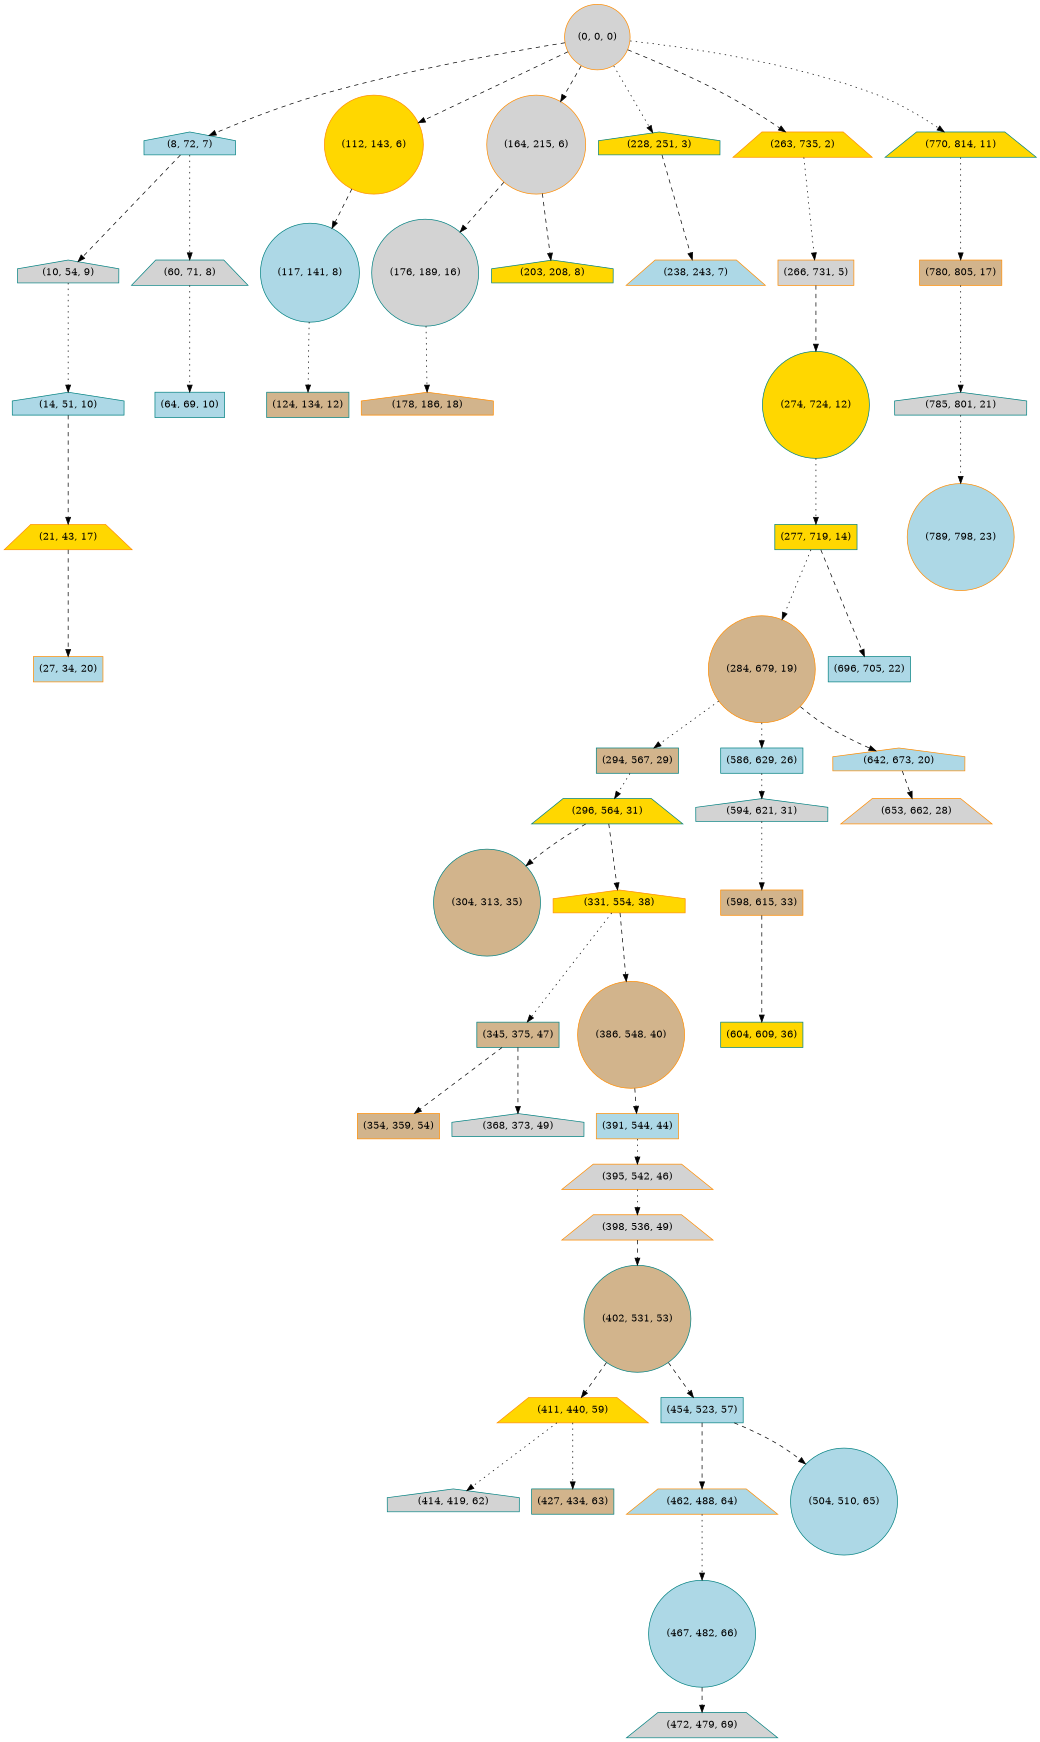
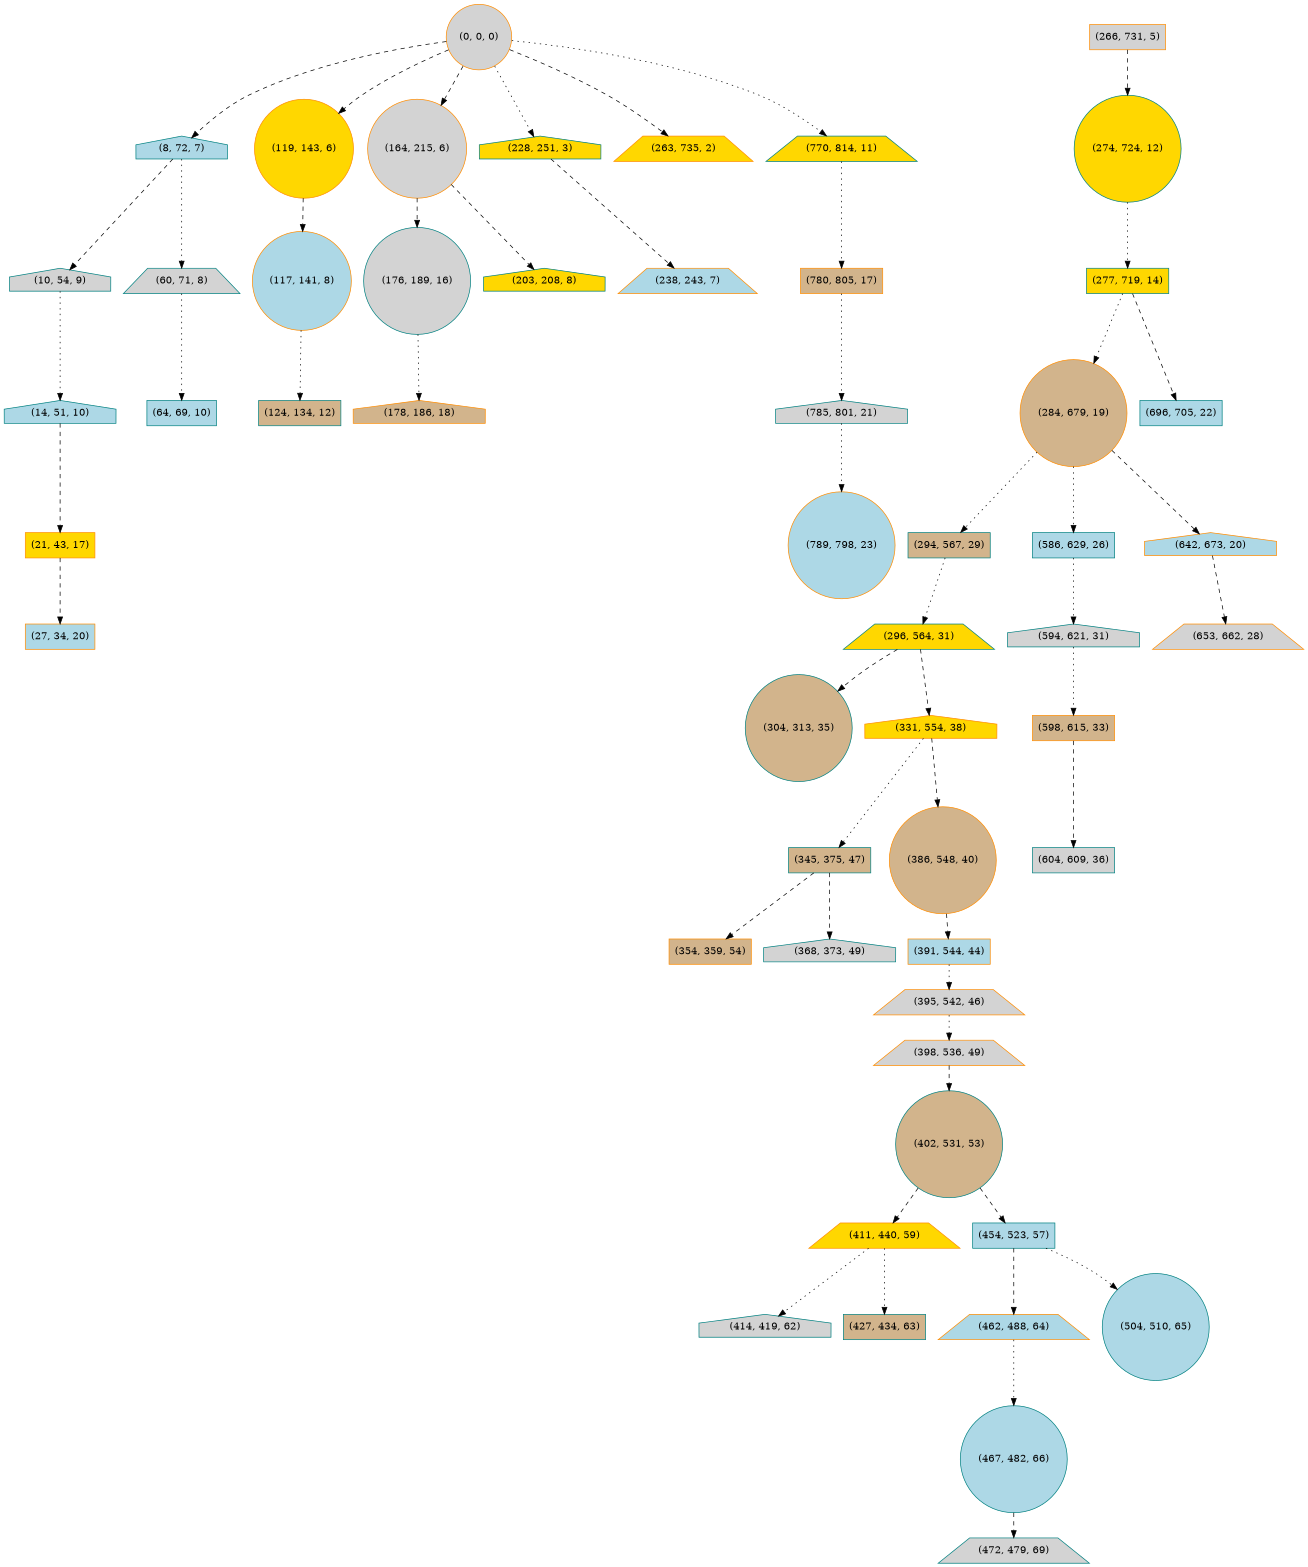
  digraph {
    node [color=teal fillcolor=lightblue shape=box style=filled]
    edge [style=dashed]
    "(0, 0, 0)" [color=darkorange fillcolor=lightgrey shape=circle]
    "(8, 72, 7)" [shape=house]
-   "(112, 143, 6)" [color=darkorange fillcolor=gold shape=circle]
+   "(112, 143, 6)" [color=darkorange fillcolor=gold shape=circle label="(119, 143, 6)"]
    "(164, 215, 6)" [color=darkorange fillcolor=lightgrey shape=circle]
    "(228, 251, 3)" [fillcolor=gold shape=house]
    "(263, 735, 2)" [color=darkorange fillcolor=gold shape=trapezium]
    "(770, 814, 11)" [fillcolor=gold shape=trapezium]
    "(10, 54, 9)" [fillcolor=lightgrey shape=house]
    "(60, 71, 8)" [fillcolor=lightgrey shape=trapezium]
-   "(117, 141, 8)" [shape=circle]
+   "(117, 141, 8)" [color=darkorange shape=circle]
    "(176, 189, 16)" [fillcolor=lightgrey shape=circle]
    "(203, 208, 8)" [fillcolor=gold shape=house]
    "(238, 243, 7)" [color=darkorange shape=trapezium]
    "(266, 731, 5)" [color=darkorange fillcolor=lightgrey]
    "(780, 805, 17)" [color=darkorange fillcolor=tan]
    "(14, 51, 10)" [shape=house]
    "(64, 69, 10)"
-   "(21, 43, 17)" [color=darkorange fillcolor=gold shape=trapezium]
+   "(21, 43, 17)" [color=darkorange fillcolor=gold]
    "(27, 34, 20)" [color=darkorange]
    "(124, 134, 12)" [fillcolor=tan]
    "(178, 186, 18)" [color=darkorange fillcolor=tan shape=house]
    "(274, 724, 12)" [fillcolor=gold shape=circle]
    "(277, 719, 14)" [fillcolor=gold]
    "(284, 679, 19)" [color=darkorange fillcolor=tan shape=circle]
    "(696, 705, 22)"
    "(294, 567, 29)" [fillcolor=tan]
    "(586, 629, 26)"
    "(642, 673, 20)" [color=darkorange shape=house]
    "(296, 564, 31)" [fillcolor=gold shape=trapezium]
    "(594, 621, 31)" [fillcolor=lightgrey shape=house]
    "(653, 662, 28)" [color=darkorange fillcolor=lightgrey shape=trapezium]
    "(304, 313, 35)" [fillcolor=tan shape=circle]
    "(331, 554, 38)" [color=darkorange fillcolor=gold shape=house]
    "(345, 375, 47)" [fillcolor=tan]
    "(386, 548, 40)" [color=darkorange fillcolor=tan shape=circle]
    "(354, 359, 54)" [color=darkorange fillcolor=tan]
    "(368, 373, 49)" [fillcolor=lightgrey shape=house]
    "(391, 544, 44)" [color=darkorange]
    "(395, 542, 46)" [color=darkorange fillcolor=lightgrey shape=trapezium]
    "(398, 536, 49)" [color=darkorange fillcolor=lightgrey shape=trapezium]
    "(402, 531, 53)" [fillcolor=tan shape=circle]
    "(411, 440, 59)" [color=darkorange fillcolor=gold shape=trapezium]
    "(454, 523, 57)"
    "(414, 419, 62)" [fillcolor=lightgrey shape=house]
    "(427, 434, 63)" [fillcolor=tan]
    "(462, 488, 64)" [color=darkorange shape=trapezium]
    "(504, 510, 65)" [shape=circle]
    "(467, 482, 66)" [shape=circle]
    "(472, 479, 69)" [fillcolor=lightgrey shape=trapezium]
    "(598, 615, 33)" [color=darkorange fillcolor=tan]
-   "(604, 609, 36)" [fillcolor=gold]
+   "(604, 609, 36)" [fillcolor=lightgrey]
    "(785, 801, 21)" [fillcolor=lightgrey shape=house]
    "(789, 798, 23)" [color=darkorange shape=circle]
    "(0, 0, 0)" -> "(8, 72, 7)"
    "(0, 0, 0)" -> "(112, 143, 6)"
    "(0, 0, 0)" -> "(164, 215, 6)"
    "(0, 0, 0)" -> "(228, 251, 3)" [style=dotted]
    "(0, 0, 0)" -> "(263, 735, 2)"
    "(0, 0, 0)" -> "(770, 814, 11)" [style=dotted]
    "(8, 72, 7)" -> "(10, 54, 9)"
    "(8, 72, 7)" -> "(60, 71, 8)" [style=dotted]
    "(112, 143, 6)" -> "(117, 141, 8)"
    "(164, 215, 6)" -> "(176, 189, 16)"
    "(164, 215, 6)" -> "(203, 208, 8)"
    "(228, 251, 3)" -> "(238, 243, 7)"
-   "(263, 735, 2)" -> "(266, 731, 5)" [style=dotted]
    "(770, 814, 11)" -> "(780, 805, 17)" [style=dotted]
    "(10, 54, 9)" -> "(14, 51, 10)" [style=dotted]
    "(60, 71, 8)" -> "(64, 69, 10)" [style=dotted]
    "(117, 141, 8)" -> "(124, 134, 12)" [style=dotted]
    "(176, 189, 16)" -> "(178, 186, 18)" [style=dotted]
    "(266, 731, 5)" -> "(274, 724, 12)"
    "(780, 805, 17)" -> "(785, 801, 21)" [style=dotted]
    "(14, 51, 10)" -> "(21, 43, 17)"
    "(21, 43, 17)" -> "(27, 34, 20)"
    "(274, 724, 12)" -> "(277, 719, 14)" [style=dotted]
    "(277, 719, 14)" -> "(284, 679, 19)" [style=dotted]
    "(277, 719, 14)" -> "(696, 705, 22)"
    "(284, 679, 19)" -> "(294, 567, 29)" [style=dotted]
    "(284, 679, 19)" -> "(586, 629, 26)" [style=dotted]
    "(284, 679, 19)" -> "(642, 673, 20)"
    "(294, 567, 29)" -> "(296, 564, 31)" [style=dotted]
    "(586, 629, 26)" -> "(594, 621, 31)" [style=dotted]
    "(642, 673, 20)" -> "(653, 662, 28)"
    "(296, 564, 31)" -> "(304, 313, 35)"
    "(296, 564, 31)" -> "(331, 554, 38)"
    "(594, 621, 31)" -> "(598, 615, 33)" [style=dotted]
    "(331, 554, 38)" -> "(345, 375, 47)" [style=dotted]
    "(331, 554, 38)" -> "(386, 548, 40)"
    "(345, 375, 47)" -> "(354, 359, 54)"
    "(345, 375, 47)" -> "(368, 373, 49)"
    "(386, 548, 40)" -> "(391, 544, 44)"
    "(391, 544, 44)" -> "(395, 542, 46)" [style=dotted]
    "(395, 542, 46)" -> "(398, 536, 49)" [style=dotted]
    "(398, 536, 49)" -> "(402, 531, 53)"
    "(402, 531, 53)" -> "(411, 440, 59)"
    "(402, 531, 53)" -> "(454, 523, 57)"
    "(411, 440, 59)" -> "(414, 419, 62)" [style=dotted]
    "(411, 440, 59)" -> "(427, 434, 63)" [style=dotted]
    "(454, 523, 57)" -> "(462, 488, 64)"
-   "(454, 523, 57)" -> "(504, 510, 65)"
+   "(454, 523, 57)" -> "(504, 510, 65)" [style=dotted]
    "(462, 488, 64)" -> "(467, 482, 66)" [style=dotted]
    "(467, 482, 66)" -> "(472, 479, 69)"
    "(598, 615, 33)" -> "(604, 609, 36)"
    "(785, 801, 21)" -> "(789, 798, 23)" [style=dotted]
  }
